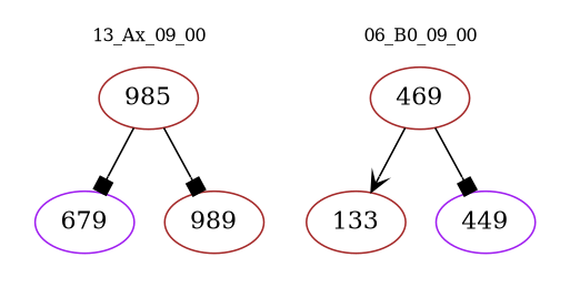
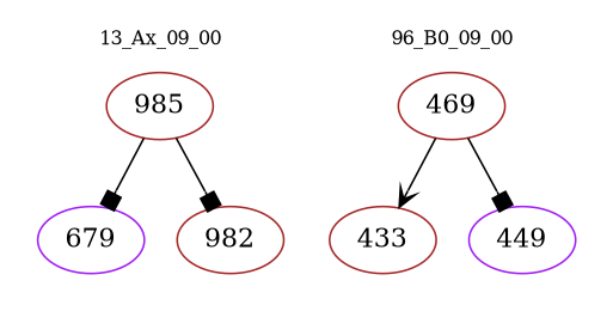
  digraph {
    node [color=brown]
    edge [arrowhead=box color=black]
    n1 [label=985]
    n2 [color=purple label=679]
-   n3 [label=989]
+   n3 [label=982]
    n4 [label=469]
-   n5 [label=133]
+   n5 [label=433]
    n6 [color=purple label=449]
    subgraph cluster_1 {
      color=white
      fontsize=10
      label="13_Ax_09_00"
      n1
      n2
      n3
    }
    subgraph cluster_2 {
      color=white
      fontsize=10
-     label="06_B0_09_00"
+     label="96_B0_09_00"
      n4
      n5
      n6
    }
    n1 -> n2
    n1 -> n3
    n4 -> n5 [arrowhead=vee]
    n4 -> n6
  }
